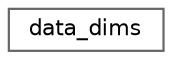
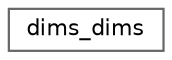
  digraph {
    rankdir=LR
-   n1 [color=grey40 fillcolor=white fontname=Helvetica fontsize=10 height=0.2 label=data_dims shape=box style=filled width=0.4]
+   n1 [color=grey40 fillcolor=white fontname=Helvetica fontsize=10 height=0.2 label=dims_dims shape=box style=filled width=0.4]
  }
